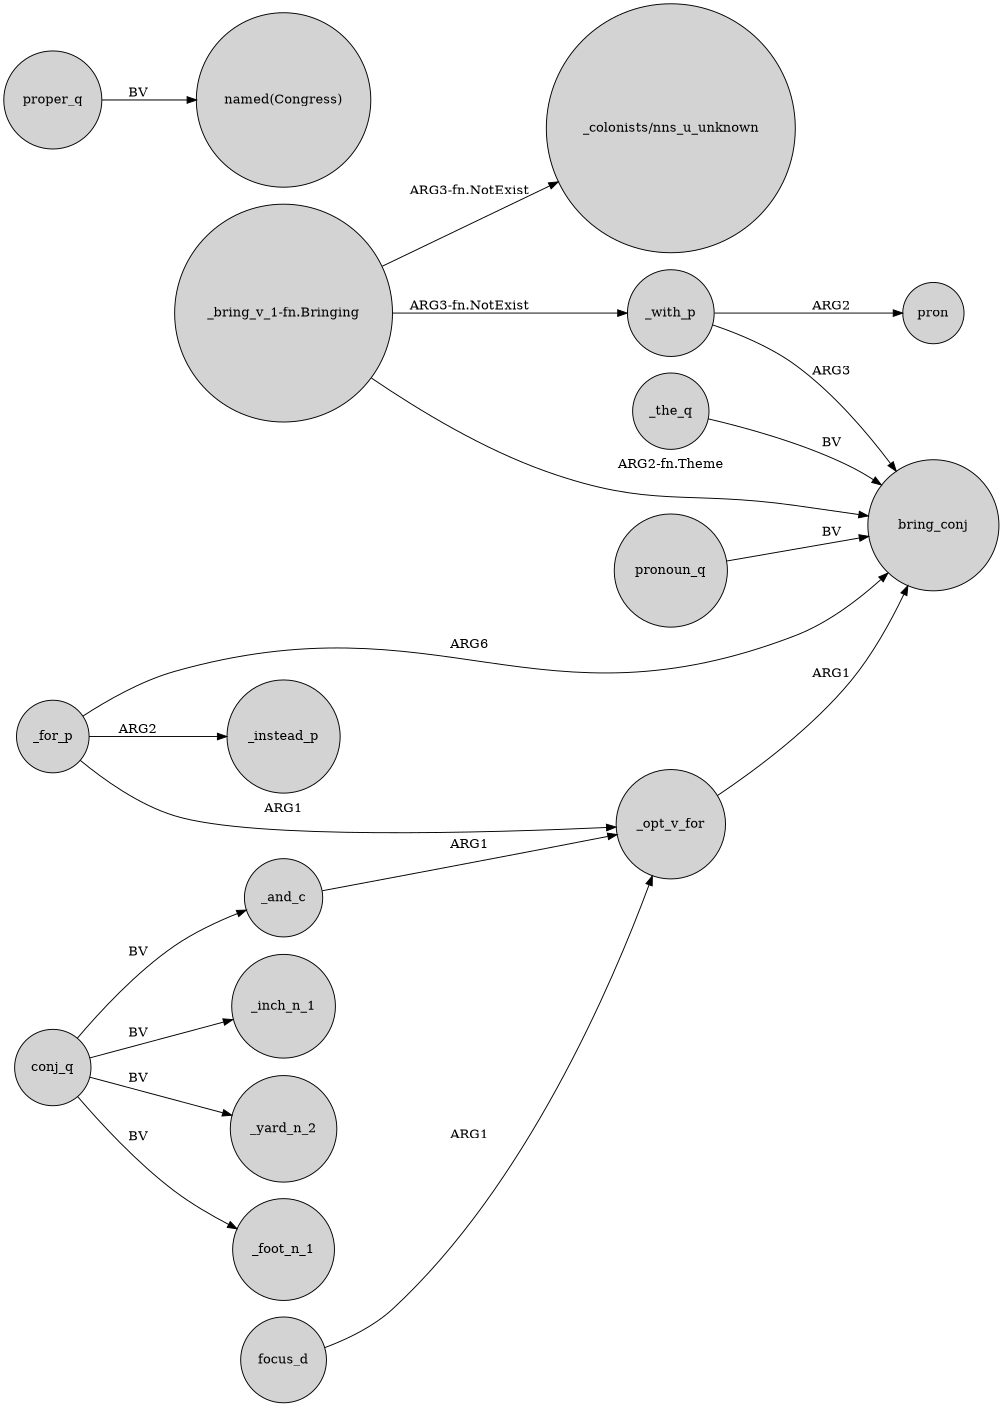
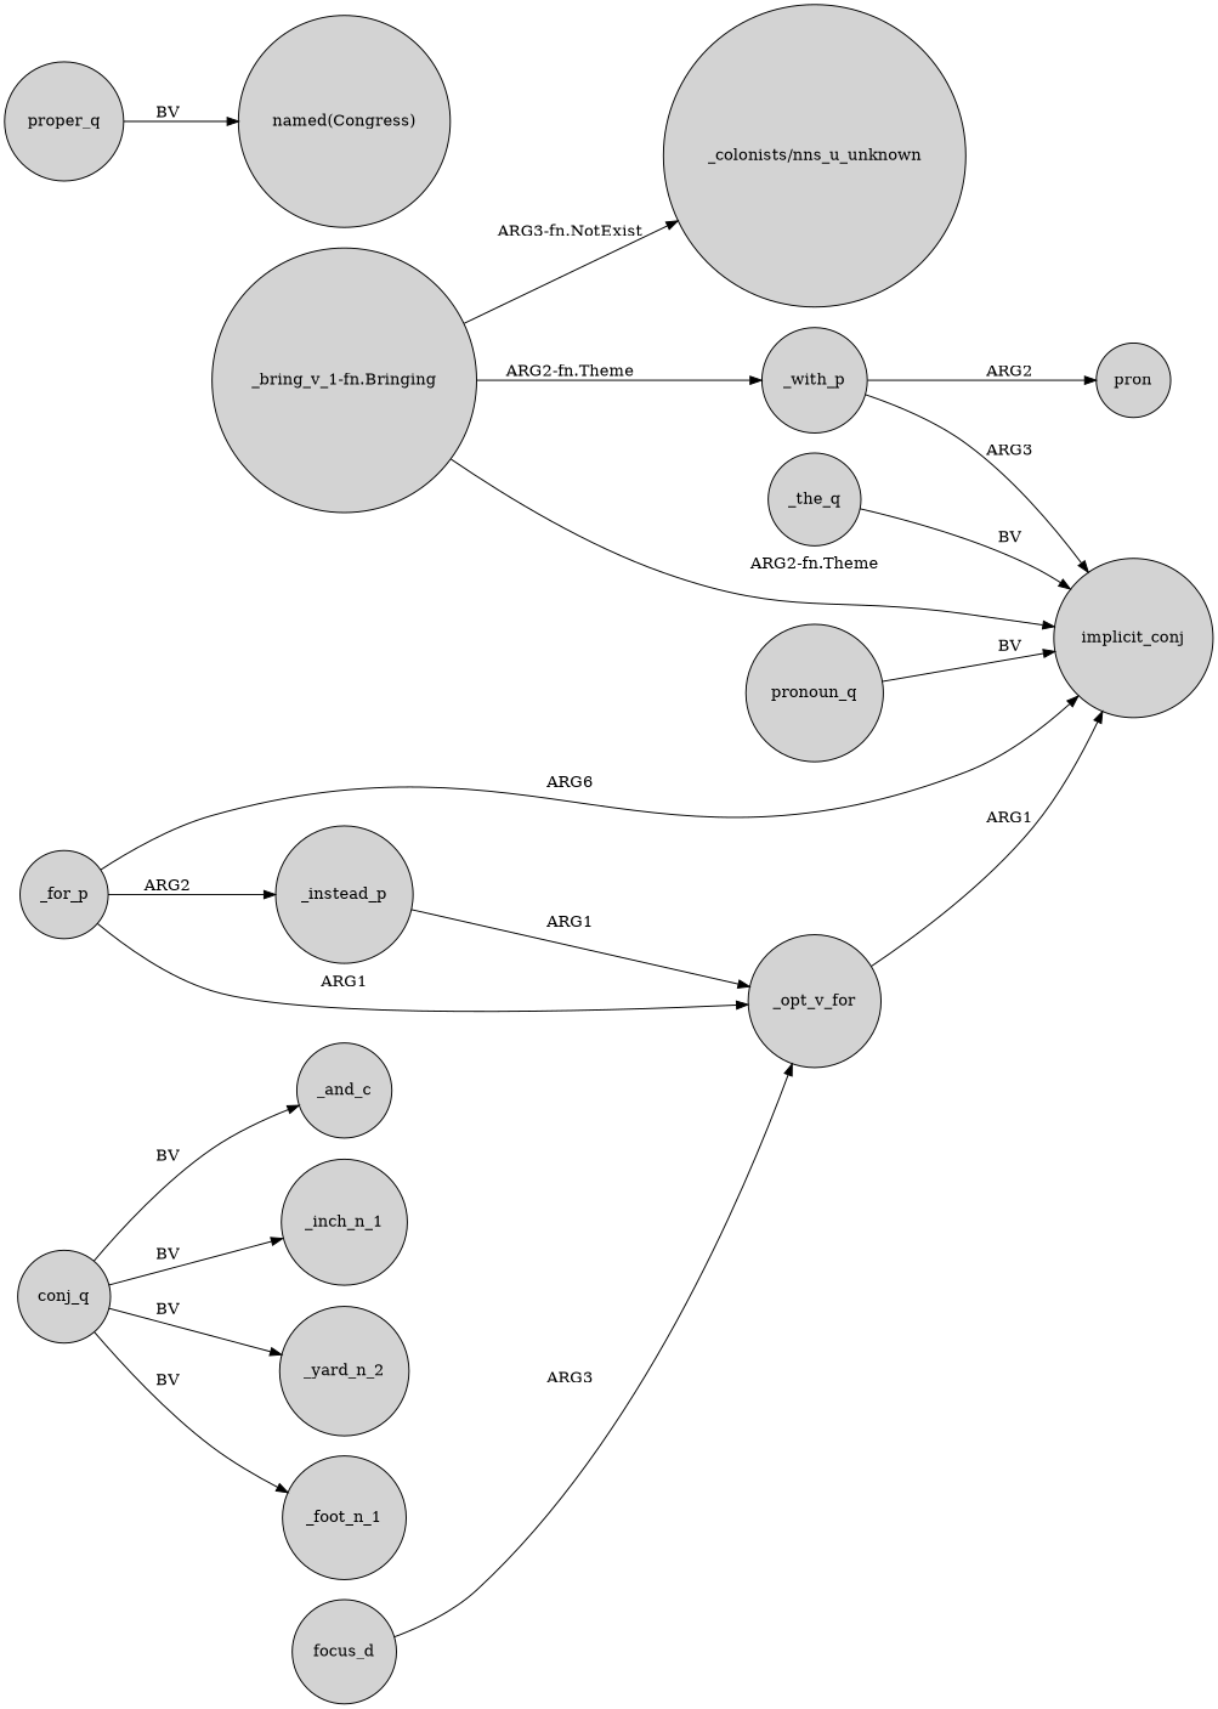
  digraph {
    rankdir=LR
    node [shape=circle style=filled]
    _the_q
-   implicit_conj [label=bring_conj]
+   implicit_conj
    "_bring_v_1-fn.Bringing"
    "_colonists/nns_u_unknown"
    _with_p
    pron
    focus_d
    _opt_v_for
    _instead_p
    _for_p
    n11 [label=conj_q]
    _inch_n_1
    _yard_n_2
    _foot_n_1
    _and_c
    proper_q
    "named(Congress)"
    pronoun_q
    _the_q -> implicit_conj [label=BV]
    "_bring_v_1-fn.Bringing" -> implicit_conj [label="ARG2-fn.Theme"]
    "_bring_v_1-fn.Bringing" -> "_colonists/nns_u_unknown" [label="ARG3-fn.NotExist"]
-   "_bring_v_1-fn.Bringing" -> _with_p [label="ARG3-fn.NotExist"]
+   "_bring_v_1-fn.Bringing" -> _with_p [label="ARG2-fn.Theme"]
    _with_p -> implicit_conj [label=ARG3]
    _with_p -> pron [label=ARG2]
-   focus_d -> _opt_v_for [label=ARG1]
+   focus_d -> _opt_v_for [label=ARG3]
    _opt_v_for -> implicit_conj [label=ARG1]
-   _and_c -> _opt_v_for [label=ARG1]
+   _instead_p -> _opt_v_for [label=ARG1]
    _for_p -> implicit_conj [label=ARG6]
    _for_p -> _opt_v_for [label=ARG1]
    _for_p -> _instead_p [label=ARG2]
    n11 -> _inch_n_1 [label=BV]
    n11 -> _yard_n_2 [label=BV]
    n11 -> _foot_n_1 [label=BV]
    n11 -> _and_c [label=BV]
    proper_q -> "named(Congress)" [label=BV]
    pronoun_q -> implicit_conj [label=BV]
  }
